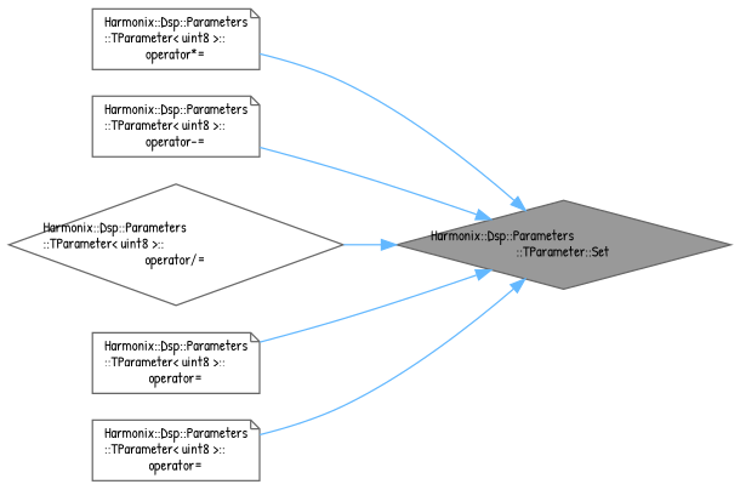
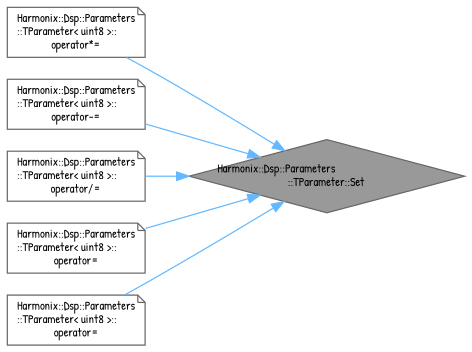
  digraph {
    fontname="Patrick Hand"
    rankdir=RL
    node [color=grey40 fillcolor=white fontname="Patrick Hand" fontsize=10 shape=note style=filled]
    edge [color=steelblue1 dir=back fontname="Patrick Hand" fontsize=10 labelfontname=Helvetica labelfontsize=10 style=solid]
    n1 [color=gray40 fillcolor=grey60 fontcolor=black height=0.2 label="Harmonix::Dsp::Parameters\l::TParameter::Set" shape=diamond width=0.4]
    n2 [height=0.2 label="Harmonix::Dsp::Parameters\l::TParameter\< uint8 \>::\loperator*=" width=0.4]
    n3 [height=0.2 label="Harmonix::Dsp::Parameters\l::TParameter\< uint8 \>::\loperator-=" width=0.4]
-   n4 [height=0.2 label="Harmonix::Dsp::Parameters\l::TParameter\< uint8 \>::\loperator/=" shape=diamond width=0.4]
+   n4 [height=0.2 label="Harmonix::Dsp::Parameters\l::TParameter\< uint8 \>::\loperator/=" width=0.4]
    n5 [height=0.2 label="Harmonix::Dsp::Parameters\l::TParameter\< uint8 \>::\loperator=" width=0.4]
    n6 [height=0.2 label="Harmonix::Dsp::Parameters\l::TParameter\< uint8 \>::\loperator=" width=0.4]
    n1 -> n2
    n1 -> n3
    n1 -> n4
    n1 -> n5
    n1 -> n6
  }
